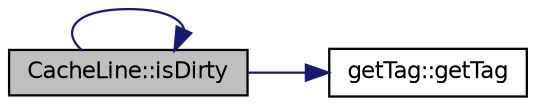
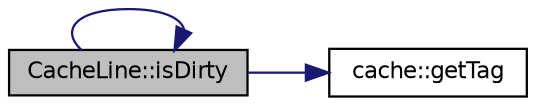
  digraph {
    rankdir=LR
    node [color=black fontname=Helvetica fontsize=10 shape=record style=filled]
    edge [color=midnightblue fontname=Helvetica fontsize=10 labelfontname=Helvetica labelfontsize=10 style=solid]
    n1 [fillcolor=grey75 fontcolor=black height=0.2 label="CacheLine::isDirty" width=0.4]
-   n2 [fillcolor=white height=0.2 label="getTag::getTag" width=0.4]
+   n2 [fillcolor=white height=0.2 label="cache::getTag" width=0.4]
    n1 -> n1
    n1 -> n2
  }
